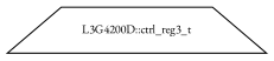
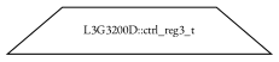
  digraph {
    rankdir=LR
    fontname="EB Garamond"
-   n1 [color=black fillcolor=white fontname="EB Garamond" fontsize=10 height=0.2 label="L3G4200D::ctrl_reg3_t" shape=trapezium style=filled width=0.4]
+   n1 [color=black fillcolor=white fontname="EB Garamond" fontsize=10 height=0.2 label="L3G3200D::ctrl_reg3_t" shape=trapezium style=filled width=0.4]
  }
